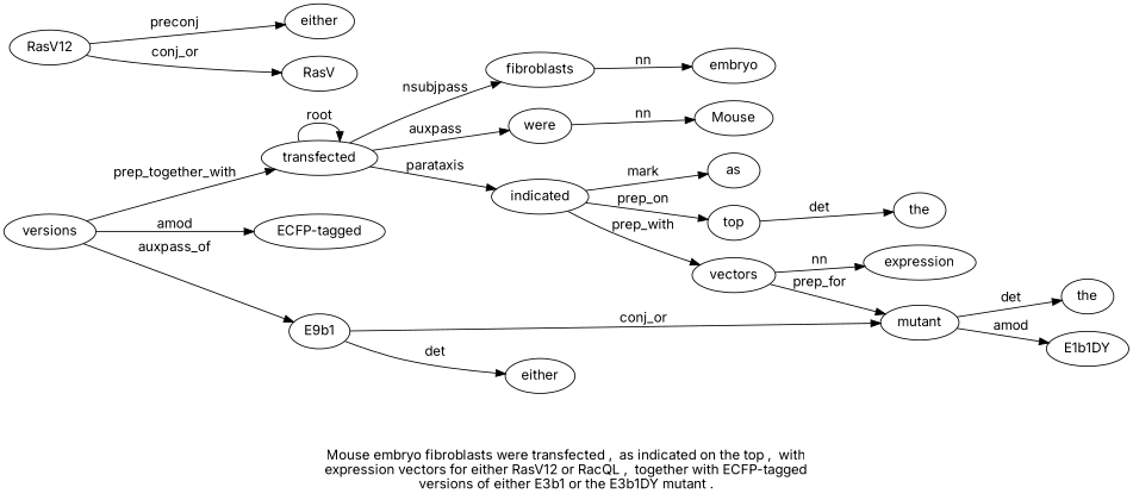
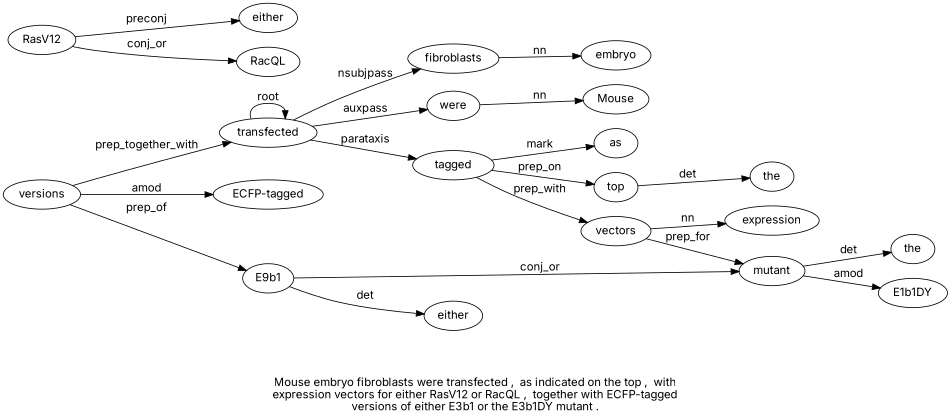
  digraph {
    fontname=Inter
    label="Mouse embryo fibroblasts were transfected ,  as indicated on the top ,  with\nexpression vectors for either RasV12 or RacQL ,  together with ECFP-tagged\nversions of either E3b1 or the E3b1DY mutant ."
    rankdir=LR
    node [fillcolor=white fontname=Inter style=filled]
    edge [fontname=Inter]
    n1 [label=fibroblasts]
    n2 [label=embryo]
    n3 [label=Mouse]
    n4 [label=transfected]
    n5 [label=were]
-   n6 [label=indicated]
+   n6 [label=tagged]
    n7 [label=as]
    n8 [label=top]
    n9 [label=vectors]
    n10 [label=versions]
    n11 [label="ECFP-tagged"]
    n12 [label=E9b1]
    n13 [label=the]
    n14 [label=expression]
    n15 [label=mutant]
    n16 [label=RasV12]
    n17 [label=either]
-   n18 [label=RasV]
+   n18 [label=RacQL]
    n19 [label=either]
    n20 [label=the]
    n21 [label=E1b1DY]
    n1 -> n2 [label=nn]
    n4 -> n1 [label=nsubjpass]
    n4 -> n4 [label=root]
    n4 -> n5 [label=auxpass]
    n4 -> n6 [label=parataxis]
    n5 -> n3 [label=nn]
    n6 -> n7 [label=mark]
    n6 -> n8 [label=prep_on]
    n6 -> n9 [label=prep_with]
    n8 -> n13 [label=det]
    n9 -> n14 [label=nn]
    n9 -> n15 [label=prep_for]
    n10 -> n4 [label=prep_together_with]
    n10 -> n11 [label=amod]
-   n10 -> n12 [label=auxpass_of]
+   n10 -> n12 [label=prep_of]
    n12 -> n15 [label=conj_or]
    n12 -> n19 [label=det]
    n15 -> n20 [label=det]
    n15 -> n21 [label=amod]
    n16 -> n17 [label=preconj]
    n16 -> n18 [label=conj_or]
  }
